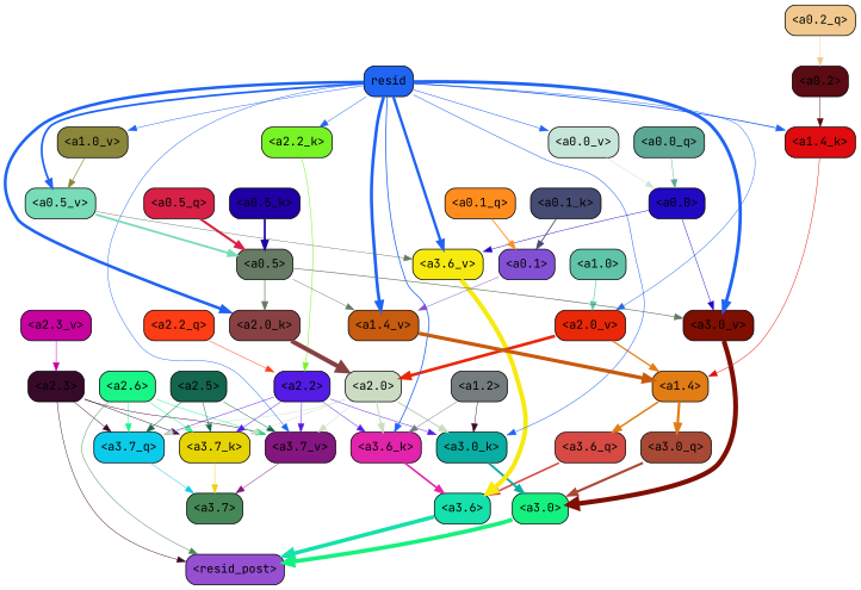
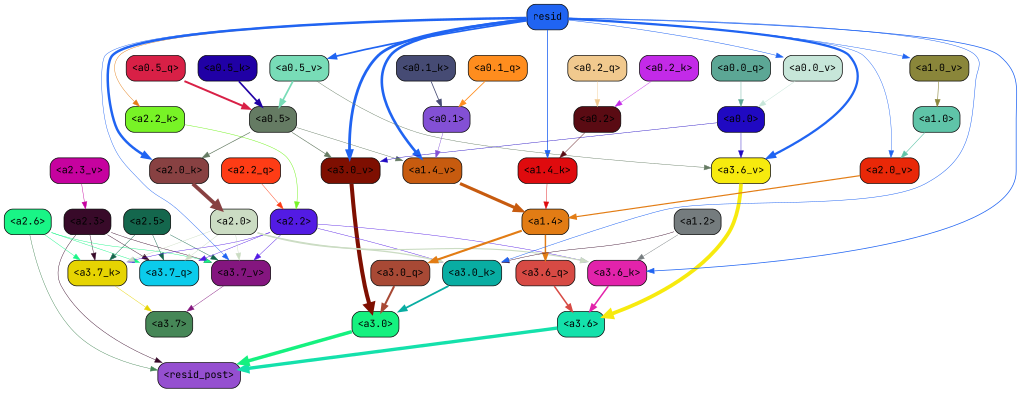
  strict digraph {
    fontname="JetBrains Mono"
    splines=true
    node [color=black fontname="JetBrains Mono" shape=box style="filled, rounded"]
    edge [color="#2064f2" fontname="JetBrains Mono" penwidth=0.6]
    "<a3.7>" [fillcolor="#468757"]
    "<resid_post>" [fillcolor="#954fd0"]
    "<a3.6>" [fillcolor="#14e1ab"]
    "<a3.0>" [fillcolor="#15f17f"]
    "<a2.3>" [fillcolor="#380a29"]
    "<a3.7_q>" [fillcolor="#0bcbeb"]
    "<a3.7_k>" [fillcolor="#e6d402"]
    "<a3.7_v>" [fillcolor="#84167f"]
    "<a3.6_q>" [fillcolor="#d74a44"]
    "<a3.0_q>" [fillcolor="#a84935"]
    "<a3.6_k>" [fillcolor="#e223ab"]
    "<a3.0_k>" [fillcolor="#09ada2"]
    "<a3.6_v>" [fillcolor="#f7ea0e"]
    "<a3.0_v>" [fillcolor="#7e0f01"]
    "<a2.6>" [fillcolor="#19f586"]
    "<a2.5>" [fillcolor="#14674d"]
    "<a2.2>" [fillcolor="#531be4"]
    "<a2.0>" [fillcolor="#cbdcc3"]
    "<a1.4>" [fillcolor="#e27c14"]
    "<a2.0_v>" [fillcolor="#e92808"]
    "<a1.2>" [fillcolor="#757c7e"]
    n22 [fillcolor="#2064f2" label=resid]
    "<a2.2_k>" [fillcolor="#78f326"]
    "<a2.0_k>" [fillcolor="#884142"]
    "<a1.4_k>" [fillcolor="#df0b0e"]
    "<a1.4_v>" [fillcolor="#c75b0f"]
    "<a1.0_v>" [fillcolor="#8a863a"]
    "<a0.5_v>" [fillcolor="#78dcb7"]
    "<a0.0_v>" [fillcolor="#c7e6d9"]
    "<a1.0>" [fillcolor="#5fc4a8"]
    "<a0.5>" [fillcolor="#657b63"]
    "<a0.0>" [fillcolor="#2009c2"]
    "<a2.2_q>" [fillcolor="#fe3c15"]
    "<a2.3_v>" [fillcolor="#c6029f"]
    "<a0.2>" [fillcolor="#5a0b13"]
    "<a0.1>" [fillcolor="#8350d5"]
    "<a0.5_q>" [fillcolor="#d82046"]
    "<a0.2_q>" [fillcolor="#f1c98e"]
    "<a0.1_q>" [fillcolor="#ff8d1e"]
    "<a0.0_q>" [fillcolor="#5ca795"]
    "<a0.5_k>" [fillcolor="#2000a5"]
+   "<a0.2_k>" [fillcolor="#c32ae8"]
    "<a0.1_k>" [fillcolor="#464b74"]
    "<a3.6>" -> "<resid_post>" [color="#14e1ab" penwidth=4.751592040061951]
    "<a3.0>" -> "<resid_post>" [color="#15f17f" penwidth=4.904066681861877]
    "<a2.3>" -> "<resid_post>" [color="#380a29"]
    "<a2.3>" -> "<a3.7_q>" [color="#380a29"]
    "<a2.3>" -> "<a3.7_k>" [color="#380a29"]
    "<a2.3>" -> "<a3.7_v>" [color="#380a29"]
-   "<a3.7_q>" -> "<a3.7>" [color="#0bcbeb"]
    "<a3.7_k>" -> "<a3.7>" [color="#e6d402"]
    "<a3.7_v>" -> "<a3.7>" [color="#84167f"]
    "<a3.6_q>" -> "<a3.6>" [color="#d74a44" penwidth=2.160832464694977]
    "<a3.0_q>" -> "<a3.0>" [color="#a84935" penwidth=2.870753765106201]
    "<a3.6_k>" -> "<a3.6>" [color="#e223ab" penwidth=2.13908451795578]
    "<a3.0_k>" -> "<a3.0>" [color="#09ada2" penwidth=2.520303964614868]
    "<a3.6_v>" -> "<a3.6>" [color="#f7ea0e" penwidth=5.297133803367615]
    "<a3.0_v>" -> "<a3.0>" [color="#7e0f01" penwidth=5.680712580680847]
    "<a2.6>" -> "<resid_post>" [color="#468757"]
    "<a2.6>" -> "<a3.7_q>" [color="#19f586"]
    "<a2.6>" -> "<a3.7_k>" [color="#19f586"]
    "<a2.6>" -> "<a3.7_v>" [color="#19f586"]
    "<a2.5>" -> "<a3.7_q>" [color="#14674d"]
    "<a2.5>" -> "<a3.7_k>" [color="#14674d"]
    "<a2.5>" -> "<a3.7_v>" [color="#14674d"]
    "<a2.2>" -> "<a3.7_q>" [color="#531be4"]
    "<a2.2>" -> "<a3.7_k>" [color="#531be4"]
    "<a2.2>" -> "<a3.7_v>" [color="#531be4"]
    "<a2.2>" -> "<a3.6_k>" [color="#531be4"]
    "<a2.2>" -> "<a3.0_k>" [color="#531be4"]
    "<a2.0>" -> "<a3.7_q>" [color="#cbdcc3"]
    "<a2.0>" -> "<a3.7_k>" [color="#cbdcc3"]
    "<a2.0>" -> "<a3.7_v>" [color="#cbdcc3"]
    "<a2.0>" -> "<a3.6_k>" [color="#cbdcc3" penwidth=1.5897698998451233]
    "<a2.0>" -> "<a3.0_k>" [color="#cbdcc3" penwidth=1.8405593037605286]
    "<a1.4>" -> "<a3.6_q>" [color="#e27c14" penwidth=2.038943290710449]
    "<a1.4>" -> "<a3.0_q>" [color="#e27c14" penwidth=2.9756359085440636]
-   "<a2.0_v>" -> "<a2.0>" [color="#e92808" penwidth=3.5938978791236877]
    "<a2.0_v>" -> "<a1.4>" [color="#e27c14" penwidth=1.6503054380882531]
    "<a1.2>" -> "<a3.6_k>" [color="#757c7e"]
    "<a1.2>" -> "<a3.0_k>" [color="#380a29"]
    n22 -> "<a3.7_v>"
    n22 -> "<a3.6_k>" [penwidth=1.046662151813507]
    n22 -> "<a3.0_k>" [penwidth=0.6800519227981567]
    n22 -> "<a3.6_v>" [penwidth=3.1840110421180725]
    n22 -> "<a3.0_v>" [penwidth=3.9005755856633186]
    n22 -> "<a2.0_v>"
-   n22 -> "<a2.2_k>"
+   n22 -> "<a2.2_k>" [color="#e27c14"]
    n22 -> "<a2.0_k>" [penwidth=3.5012558698654175]
    n22 -> "<a1.4_k>" [penwidth=1.109577551484108]
    n22 -> "<a1.4_v>" [penwidth=3.6756038665771484]
    n22 -> "<a1.0_v>" [penwidth=0.6254805326461792]
    n22 -> "<a0.5_v>" [penwidth=2.386359453201294]
    n22 -> "<a0.0_v>" [penwidth=0.6885302886366844]
    "<a2.2_k>" -> "<a2.2>" [color="#78f326" penwidth=0.6862771511077881]
    "<a2.0_k>" -> "<a2.0>" [color="#884142" penwidth=5.3401959836483]
    "<a1.4_k>" -> "<a1.4>" [color="#df0b0e"]
    "<a1.4_v>" -> "<a1.4>" [color="#c75b0f" penwidth=4.380064785480499]
-   "<a1.0_v>" -> "<a0.5_v>" [color="#8a863a" penwidth=0.8271287679672241]
+   "<a1.0_v>" -> "<a1.0>" [color="#8a863a" penwidth=0.8271287679672241]
    "<a0.5_v>" -> "<a3.6_v>" [color="#657b63"]
    "<a0.5_v>" -> "<a0.5>" [color="#78dcb7" penwidth=2.4365723617374897]
    "<a0.0_v>" -> "<a0.0>" [color="#c7e6d9" penwidth=0.6885303854942322]
    "<a1.0>" -> "<a2.0_v>" [color="#5fc4a8" penwidth=0.8279995210468769]
    "<a0.5>" -> "<a3.0_v>" [color="#657b63" penwidth=0.8493617177009583]
    "<a0.5>" -> "<a2.0_k>" [color="#657b63" penwidth=0.9490888118743896]
    "<a0.5>" -> "<a1.4_v>" [color="#657b63" penwidth=0.6066105961799622]
    "<a0.0>" -> "<a3.6_v>" [color="#2009c2"]
    "<a0.0>" -> "<a3.0_v>" [color="#2009c2"]
    "<a2.2_q>" -> "<a2.2>" [color="#fe3c15" penwidth=0.6160273104906082]
    "<a2.3_v>" -> "<a2.3>" [color="#c6029f"]
    "<a0.2>" -> "<a1.4_k>" [color="#5a0b13"]
    "<a0.1>" -> "<a1.4_v>" [color="#8350d5"]
    "<a0.5_q>" -> "<a0.5>" [color="#d82046" penwidth=2.783491373062134]
    "<a0.2_q>" -> "<a0.2>" [color="#f1c98e"]
    "<a0.1_q>" -> "<a0.1>" [color="#ff8d1e" penwidth=1.1970256567001343]
    "<a0.0_q>" -> "<a0.0>" [color="#5ca795"]
    "<a0.5_k>" -> "<a0.5>" [color="#2000a5" penwidth=2.3484413623809814]
+   "<a0.2_k>" -> "<a0.2>" [color="#c32ae8"]
    "<a0.1_k>" -> "<a0.1>" [color="#464b74" penwidth=1.1292529106140137]
  }
